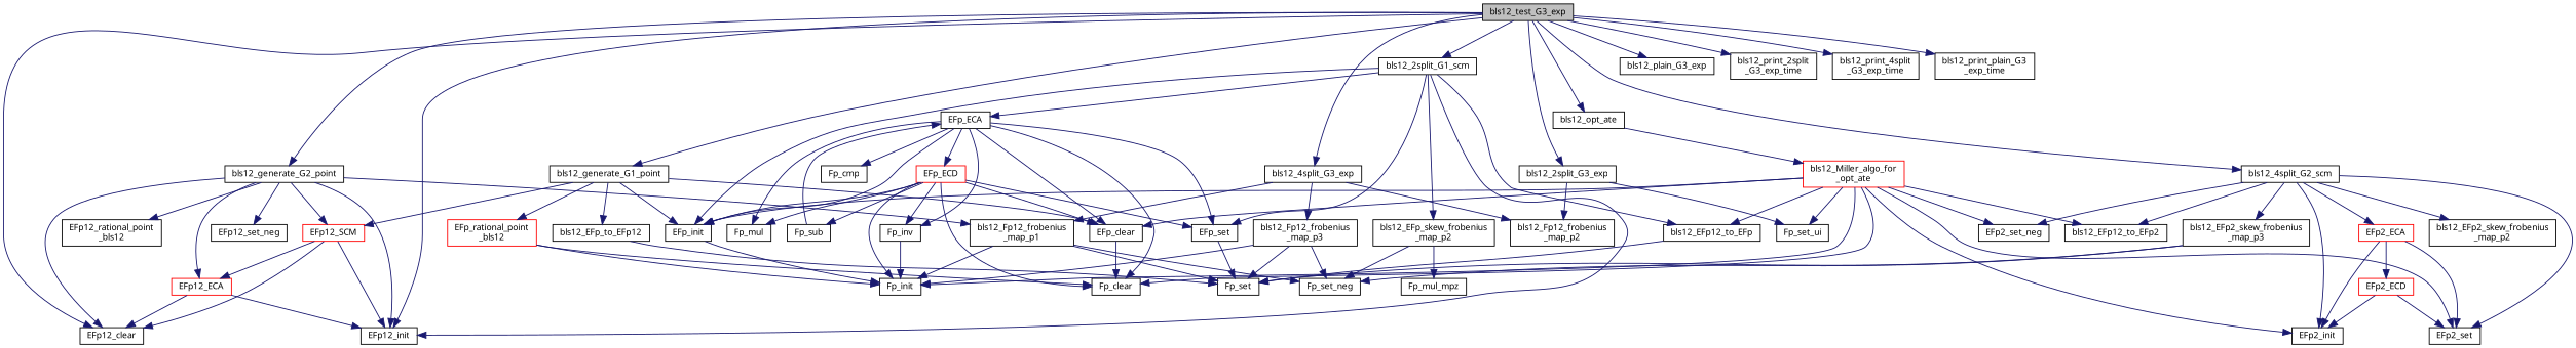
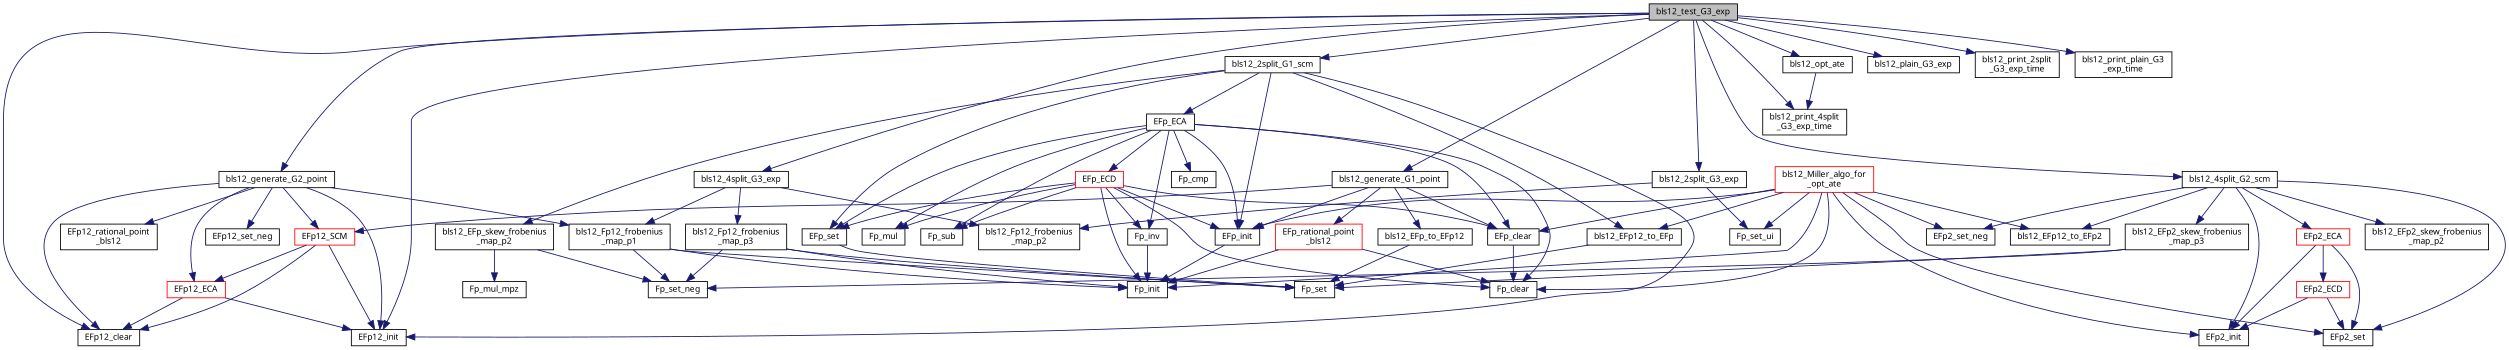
  digraph {
    fontname="Noto Sans"
    rankdir=TB
    node [color=black fillcolor=white fontname="Noto Sans" fontsize=10 shape=record style=filled]
    edge [color=midnightblue fontname="Noto Sans" fontsize=10 labelfontname=Helvetica labelfontsize=10 style=solid]
    n1 [fillcolor=grey75 fontcolor=black height=0.2 label=bls12_test_G3_exp width=0.4]
    n2 [height=0.2 label=bls12_2split_G1_scm width=0.4]
    n3 [height=0.2 label=EFp12_init width=0.4]
    n4 [height=0.2 label=bls12_2split_G3_exp width=0.4]
    n5 [height=0.2 label=bls12_4split_G2_scm width=0.4]
    n6 [height=0.2 label=bls12_4split_G3_exp width=0.4]
    n7 [height=0.2 label=bls12_generate_G1_point width=0.4]
    n8 [height=0.2 label=EFp12_clear width=0.4]
    n9 [height=0.2 label=bls12_generate_G2_point width=0.4]
    n10 [height=0.2 label=bls12_opt_ate width=0.4]
    n11 [height=0.2 label=bls12_plain_G3_exp width=0.4]
    n12 [height=0.2 label="bls12_print_2split\l_G3_exp_time" width=0.4]
    n13 [height=0.2 label="bls12_print_4split\l_G3_exp_time" width=0.4]
    n14 [height=0.2 label="bls12_print_plain_G3\l_exp_time" width=0.4]
    n15 [height=0.2 label=bls12_EFp12_to_EFp width=0.4]
    n16 [height=0.2 label="bls12_EFp_skew_frobenius\l_map_p2" width=0.4]
    n17 [height=0.2 label=EFp_ECA width=0.4]
    n18 [height=0.2 label=EFp_set width=0.4]
    n19 [height=0.2 label=EFp_init width=0.4]
    n20 [height=0.2 label="bls12_Fp12_frobenius\l_map_p2" width=0.4]
    n21 [height=0.2 label=Fp_set_ui width=0.4]
    n22 [height=0.2 label=bls12_EFp12_to_EFp2 width=0.4]
    n23 [height=0.2 label="bls12_EFp2_skew_frobenius\l_map_p2" width=0.4]
    n24 [height=0.2 label="bls12_EFp2_skew_frobenius\l_map_p3" width=0.4]
    n25 [color=red height=0.2 label=EFp2_ECA width=0.4]
    n26 [height=0.2 label=EFp2_set width=0.4]
    n27 [height=0.2 label=EFp2_init width=0.4]
    n28 [height=0.2 label=EFp2_set_neg width=0.4]
    n29 [height=0.2 label="bls12_Fp12_frobenius\l_map_p1" width=0.4]
    n30 [height=0.2 label="bls12_Fp12_frobenius\l_map_p3" width=0.4]
    n31 [height=0.2 label=EFp_clear width=0.4]
    n32 [height=0.2 label=bls12_EFp_to_EFp12 width=0.4]
    n33 [color=red height=0.2 label=EFp12_SCM width=0.4]
    n34 [color=red height=0.2 label="EFp_rational_point\l_bls12" width=0.4]
    n35 [color=red height=0.2 label=EFp12_ECA width=0.4]
    n36 [height=0.2 label="EFp12_rational_point\l_bls12" width=0.4]
    n37 [height=0.2 label=EFp12_set_neg width=0.4]
    n38 [color=red height=0.2 label="bls12_Miller_algo_for\l_opt_ate" width=0.4]
    n39 [height=0.2 label=Fp_set width=0.4]
    n40 [height=0.2 label=Fp_mul_mpz width=0.4]
    n41 [height=0.2 label=Fp_set_neg width=0.4]
    n42 [height=0.2 label=Fp_cmp width=0.4]
    n43 [color=red height=0.2 label=EFp_ECD width=0.4]
    n44 [height=0.2 label=Fp_inv width=0.4]
    n45 [height=0.2 label=Fp_mul width=0.4]
    n46 [height=0.2 label=Fp_sub width=0.4]
    n47 [height=0.2 label=Fp_clear width=0.4]
    n48 [height=0.2 label=Fp_init width=0.4]
    n49 [color=red height=0.2 label=EFp2_ECD width=0.4]
    n1 -> n2
    n1 -> n3
    n1 -> n4
    n1 -> n5
    n1 -> n6
    n1 -> n7
    n1 -> n8
    n1 -> n9
    n1 -> n10
    n1 -> n11
    n1 -> n12
    n1 -> n13
    n1 -> n14
    n2 -> n3
    n2 -> n15
    n2 -> n16
    n2 -> n17
    n2 -> n18
    n2 -> n19
    n4 -> n20
    n4 -> n21
    n5 -> n22
    n5 -> n23
    n5 -> n24
    n5 -> n25
    n5 -> n26
    n5 -> n27
    n5 -> n28
    n6 -> n20
    n6 -> n29
    n6 -> n30
    n7 -> n19
    n7 -> n31
    n7 -> n32
    n7 -> n33
    n7 -> n34
    n9 -> n3
    n9 -> n8
    n9 -> n29
    n9 -> n33
    n9 -> n35
    n9 -> n36
    n9 -> n37
-   n10 -> n38
+   n10 -> n13
    n15 -> n39
    n16 -> n40
    n16 -> n41
    n17 -> n18
    n17 -> n19
    n17 -> n31
    n17 -> n42
    n17 -> n43
    n17 -> n44
    n17 -> n45
-   n46 -> n17
+   n17 -> n46
    n17 -> n47
    n18 -> n39
    n19 -> n48
    n24 -> n39
    n24 -> n41
    n25 -> n26
    n25 -> n27
    n25 -> n49
    n29 -> n39
    n29 -> n41
    n29 -> n48
    n30 -> n39
    n30 -> n41
    n30 -> n48
    n31 -> n47
    n32 -> n39
    n33 -> n3
    n33 -> n8
    n33 -> n35
    n34 -> n47
    n34 -> n48
    n35 -> n3
    n35 -> n8
    n38 -> n15
    n38 -> n19
    n38 -> n21
    n38 -> n22
    n38 -> n26
    n38 -> n27
    n38 -> n28
    n38 -> n31
    n38 -> n47
    n38 -> n48
    n43 -> n18
    n43 -> n19
    n43 -> n31
    n43 -> n44
    n43 -> n45
    n43 -> n46
    n43 -> n47
    n43 -> n48
    n44 -> n48
    n49 -> n26
    n49 -> n27
  }
